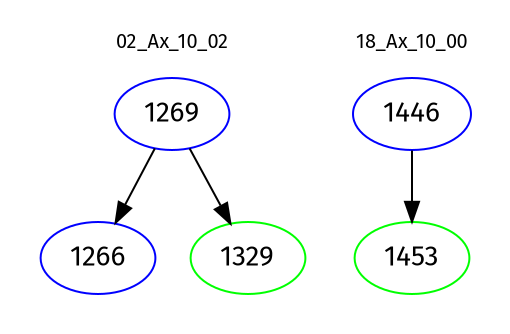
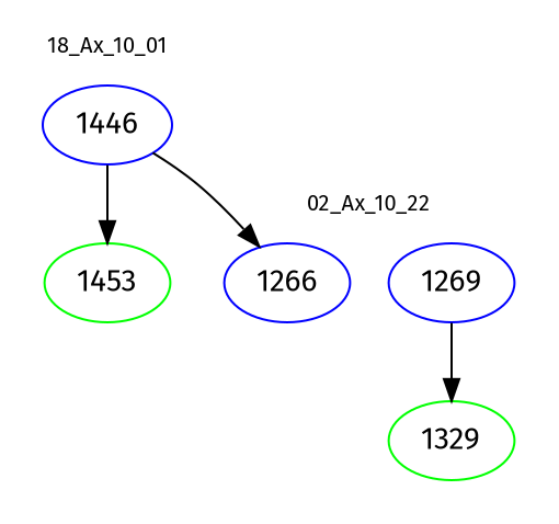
  digraph {
    fontname="Fira Sans"
    node [color=blue fontname="Fira Sans"]
    edge [color=black fontname="Fira Sans"]
    n1 [label=1269]
    n2 [label=1266]
    n3 [color=green label=1329]
    n4 [label=1446]
    n5 [color=green label=1453]
    subgraph cluster_1 {
      color=white
      fontsize=10
-     label="02_Ax_10_02"
+     label="02_Ax_10_22"
      n1
      n2
      n3
    }
    subgraph cluster_2 {
      color=white
      fontsize=10
-     label="18_Ax_10_00"
+     label="18_Ax_10_01"
      n4
      n5
    }
-   n1 -> n2
+   n4 -> n2
    n1 -> n3
    n4 -> n5
  }
